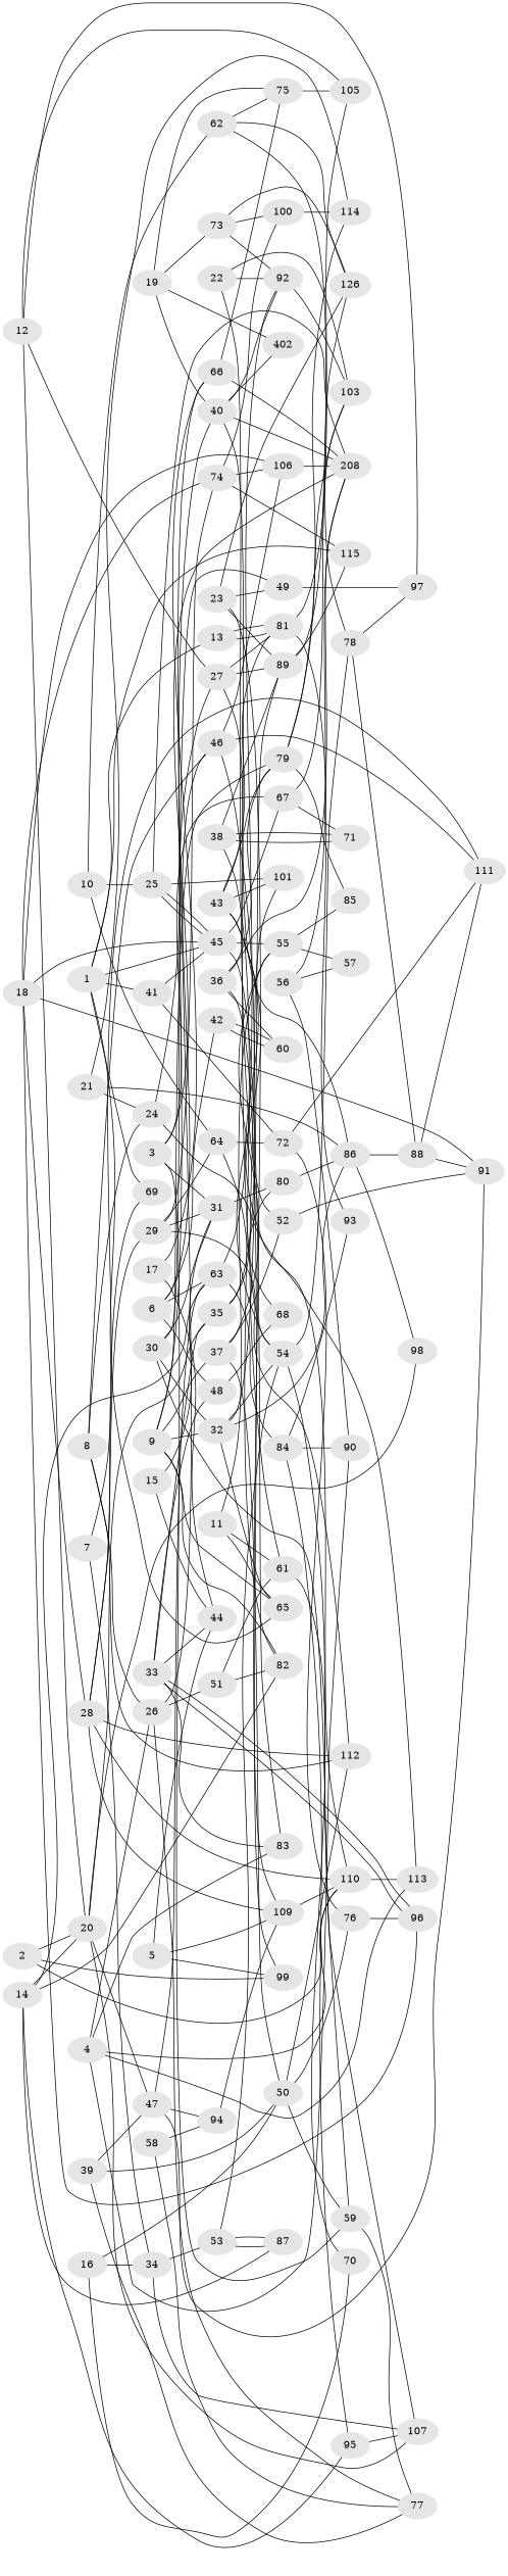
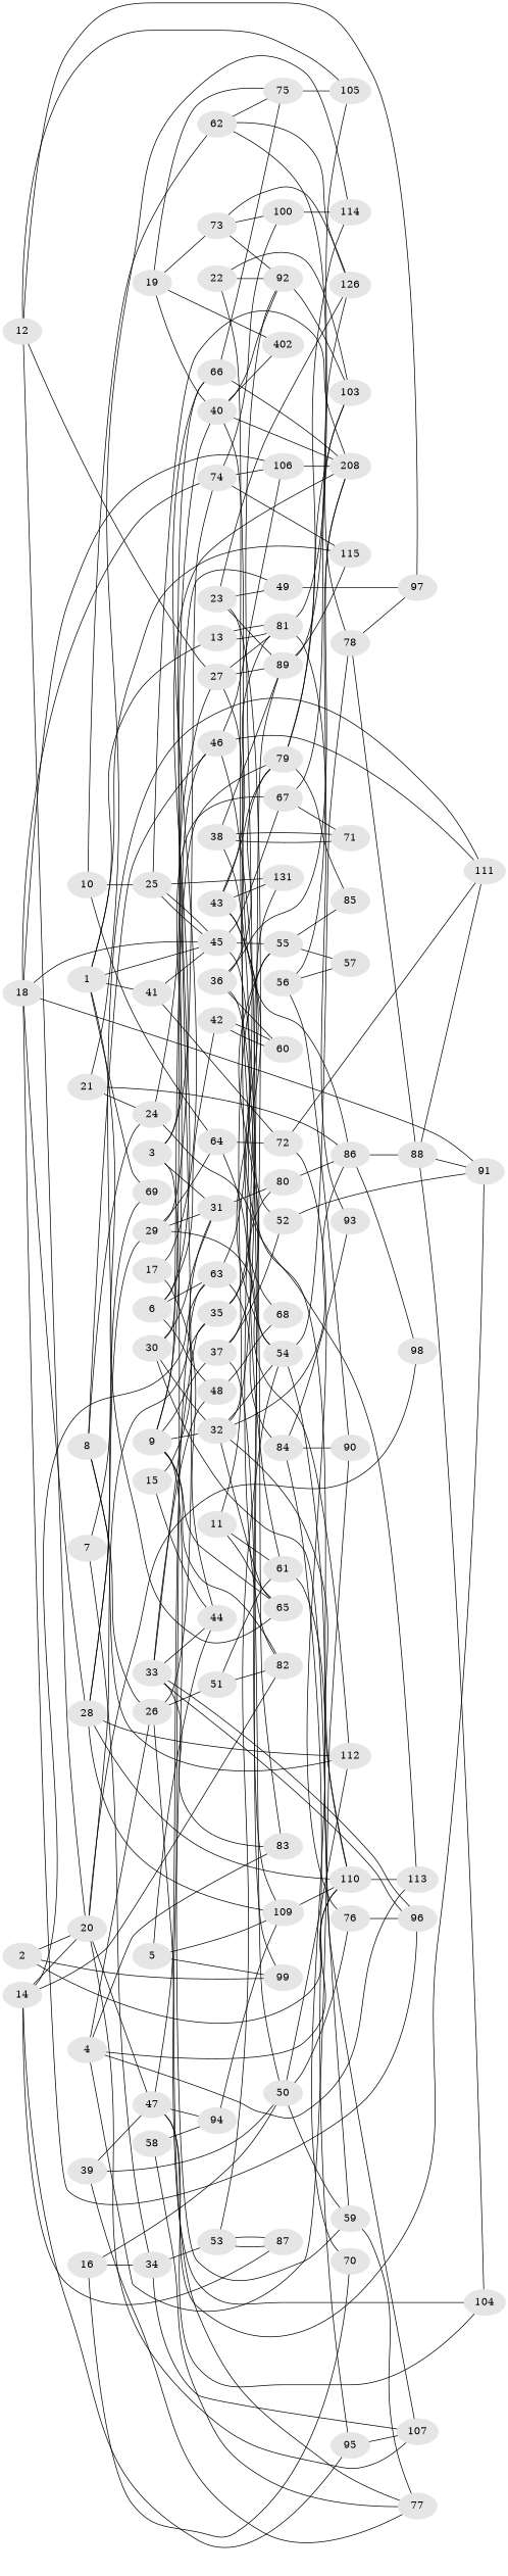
  graph {
    rankdir=LR
    node [color=gray90 style=filled]
    1
    13
    41
    45
    65
    69
    115
    81
    72
    67
    83
    55
    2
    20
    99
    110
    35
    47
    98
    107
    113
    3
    31
    59
    n25 [label=208]
    80
    77
    103
    71
    4
    26
    90
    66
    51
    5
    44
    109
    6
    42
    46
    48
    63
    60
    111
    61
    106
    68
    92
    84
    7
    34
    53
    8
    24
    112
    27
    9
    32
    37
    40
    79
    82
+   104
    86
    89
    54
    50
    52
    n69 [label=402]
    114
    85
    10
    25
    62
    64
-   101
+   101 [label=131]
    75
    n78 [label=126]
    78
    11
    57
    70
    12
    97
    105
    93
    14
    87
    95
    15
    16
    76
    17
    18
    28
    74
    91
    96
    29
    100
    19
    73
    94
    21
    88
    22
    23
    49
    30
    33
    36
    38
    39
    43
    56
    58
    1 -- 13
    1 -- 41
    1 -- 45
    1 -- 65
    1 -- 69
    1 -- 115
    13 -- 81
    13 -- 81
    41 -- 45
    41 -- 72
    45 -- 67
    45 -- 83
    45 -- 55
    81 -- 105
    81 -- 93
    72 -- 111
    72 -- 76
    67 -- 103
    67 -- 71
    55 -- 85
    55 -- 57
    2 -- 20
    2 -- 99
    2 -- 110
    20 -- 35
    20 -- 47
    20 -- 98
    20 -- 107
    110 -- 113
    35 -- 80
    35 -- 101
    47 -- 63
+   47 -- 104
    47 -- 91
    47 -- 94
    3 -- 67
    3 -- 31
    3 -- 59
    3 -- n25
    31 -- 80
    59 -- 77
    80 -- 86
    4 -- 83
    4 -- 110
    4 -- 113
    4 -- 26
    4 -- 90
    26 -- 77
    26 -- 66
    26 -- 51
    66 -- n25
    66 -- 75
    51 -- 61
    51 -- 82
    5 -- 99
    5 -- 44
    5 -- 109
    109 -- 110
    6 -- 42
    6 -- 46
    6 -- 48
    6 -- 63
    42 -- 60
    42 -- 60
    46 -- 111
    46 -- 61
    46 -- 106
    48 -- 68
    63 -- 92
    63 -- 84
    61 -- 70
    106 -- n25
    92 -- 103
    84 -- 90
    84 -- 93
    84 -- 95
    7 -- 111
    7 -- 34
    34 -- 107
    34 -- 53
    53 -- 54
    53 -- 87
    53 -- 87
    8 -- 26
    8 -- 46
    8 -- 24
    8 -- 112
    24 -- 113
    24 -- 27
    27 -- 81
    27 -- 86
    27 -- 89
    9 -- 65
    9 -- 32
    9 -- 37
    9 -- 40
    9 -- 79
    9 -- 82
+   9 -- 104
    32 -- 65
+   32 -- 110
    32 -- 86
    32 -- 89
    32 -- 54
    37 -- 55
    37 -- 50
    37 -- 52
    40 -- n25
    40 -- 92
    40 -- 54
    40 -- n69
    79 -- 103
    79 -- 114
    79 -- 85
    86 -- 98
    86 -- 88
    89 -- 115
    89 -- n78
    54 -- 59
    54 -- 78
    50 -- 59
    50 -- 112
    50 -- 76
    52 -- 91
    10 -- 25
    10 -- 62
    10 -- 64
    25 -- 45
    25 -- 45
    25 -- n25
    25 -- 101
    62 -- 75
    62 -- n78
    62 -- 78
    64 -- 72
    64 -- 68
    75 -- 105
    78 -- 97
    78 -- 88
    11 -- 65
    11 -- 55
    11 -- 61
    12 -- 20
    12 -- 27
    12 -- 97
    12 -- 105
    14 -- 20
    14 -- 63
    14 -- 82
    14 -- 87
    14 -- 95
    95 -- 107
    15 -- 31
    15 -- 44
    16 -- 34
    16 -- 50
    16 -- 70
    76 -- 96
    17 -- 66
    17 -- 44
    18 -- 45
    18 -- 106
    18 -- 28
    18 -- 74
    18 -- 91
    18 -- 96
    28 -- 69
    28 -- 110
    28 -- 109
    28 -- 112
    28 -- 29
    74 -- 115
    74 -- 106
    74 -- 100
    29 -- 31
    29 -- 112
    29 -- 64
    29 -- 74
    100 -- 114
    19 -- 40
    19 -- n69
    19 -- 75
    19 -- 73
    73 -- 92
    73 -- n78
    73 -- 100
    94 -- 109
    21 -- 24
    21 -- 86
    21 -- 114
    88 -- 111
+   88 -- 104
    88 -- 91
    22 -- 103
    22 -- 92
    22 -- 52
    23 -- 109
    23 -- 89
    23 -- n78
    23 -- 49
    49 -- 97
    30 -- 107
    30 -- 31
    30 -- 32
    30 -- 49
    33 -- 83
    33 -- 35
    33 -- 44
    33 -- 48
    33 -- 96
    33 -- 96
    36 -- 99
    36 -- n25
    36 -- 60
    36 -- 79
    38 -- 71
    38 -- 71
    38 -- 82
    38 -- 89
    39 -- 47
    39 -- 77
    39 -- 50
    43 -- 81
    43 -- 110
    43 -- 79
    43 -- 54
    43 -- 101
    56 -- n25
    56 -- 90
    56 -- 57
    58 -- 77
    58 -- 94
  }
